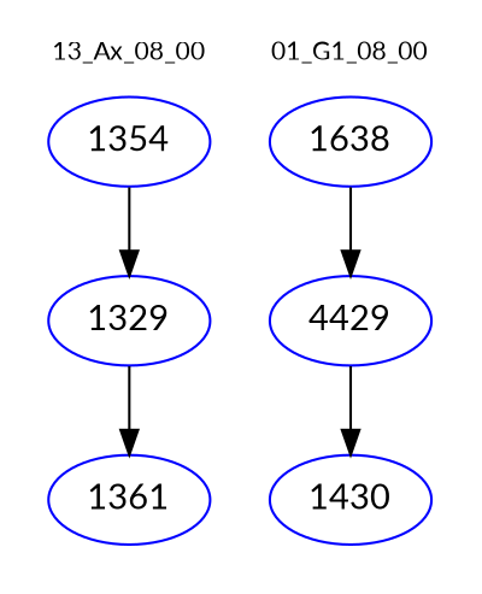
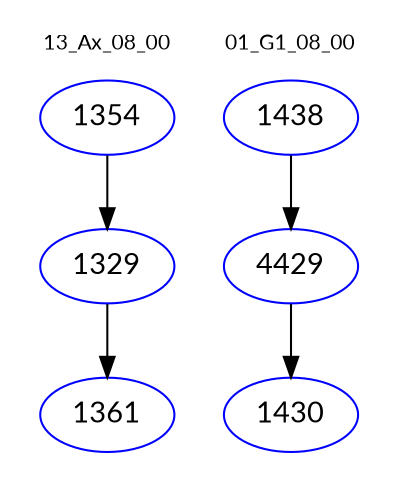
  digraph {
    fontname=Lato
    node [color=blue fontname=Lato]
    edge [color=black fontname=Lato]
    n1 [label=1354]
    n2 [label=1329]
    n3 [label=1361]
-   n4 [label=1638]
+   n4 [label=1438]
    n5 [label=4429]
    n6 [label=1430]
    subgraph cluster_1 {
      color=white
      fontsize=10
      label="13_Ax_08_00"
      n1
      n2
      n3
    }
    subgraph cluster_2 {
      color=white
      fontsize=10
      label="01_G1_08_00"
      n4
      n5
      n6
    }
    n1 -> n2
    n2 -> n3
    n4 -> n5
    n5 -> n6
  }
